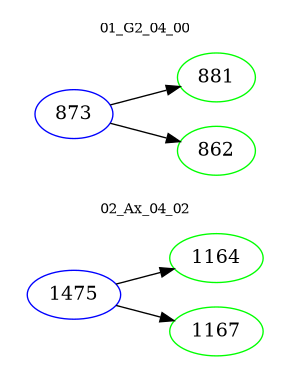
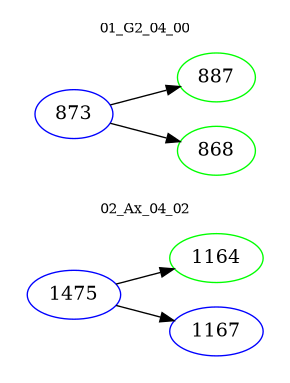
  digraph {
    rankdir=LR
    node [color=green]
    edge [color=black]
    n1 [color=blue label=1475]
-   n2 [label=1167]
+   n2 [color=blue label=1167]
    n3 [label=1164]
    n4 [color=blue label=873]
-   n5 [label=862]
-   n6 [label=881]
+   n5 [label=868]
+   n6 [label=887]
    subgraph cluster_1 {
      color=white
      fontsize=10
      label="02_Ax_04_02"
      n1
      n2
      n3
    }
    subgraph cluster_2 {
      color=white
      fontsize=10
      label="01_G2_04_00"
      n4
      n5
      n6
    }
    n1 -> n2
    n1 -> n3
    n4 -> n5
    n4 -> n6
  }
